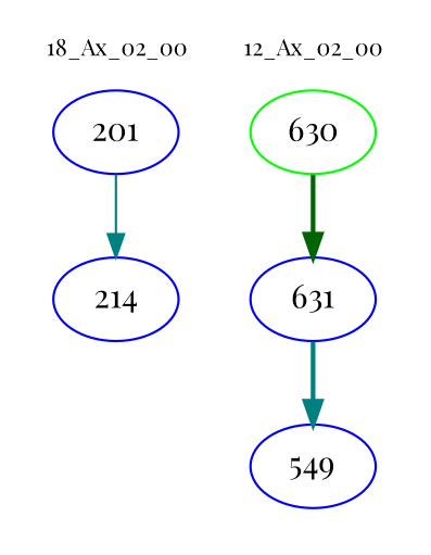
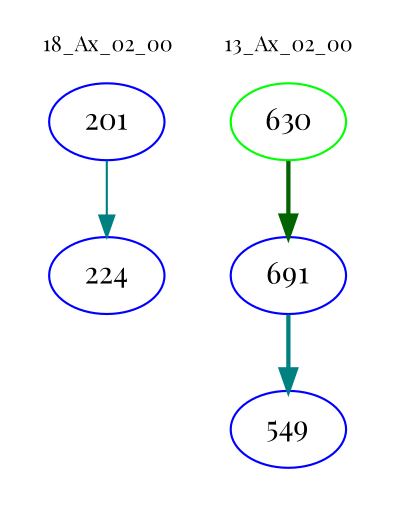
  digraph {
    fontname="Playfair Display"
    node [color=blue fontname="Playfair Display"]
    edge [color=teal fontname="Playfair Display" style=bold]
    n1 [label=201]
-   n2 [label=214]
+   n2 [label=224]
    n3 [color=green label=630]
-   n4 [label=631]
+   n4 [label=691]
    n5 [label=549]
    subgraph cluster_1 {
      color=white
      fontsize=10
      label="18_Ax_02_00"
      n1
      n2
    }
    subgraph cluster_2 {
      color=white
      fontsize=10
-     label="12_Ax_02_00"
+     label="13_Ax_02_00"
      n3
      n4
      n5
    }
    n1 -> n2 [style=solid]
    n3 -> n4 [color=darkgreen]
    n4 -> n5
  }
